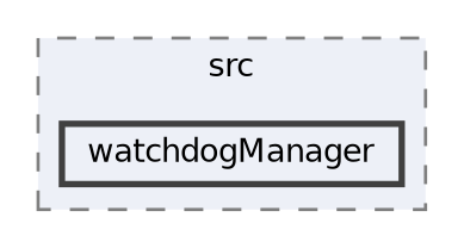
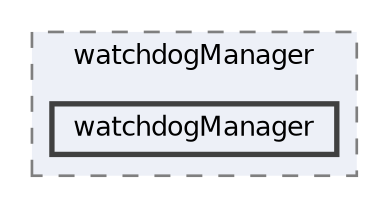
  digraph {
    compound=true
    n1 [color=grey25 fillcolor="#edf0f7" fontname=Helvetica fontsize=10 height=0.2 label=watchdogManager shape=box style="filled,bold" width=0.4]
    subgraph cluster_1 {
      bgcolor="#edf0f7"
      fontname=Helvetica
      fontsize=10
-     label=src
+     label=watchdogManager
      pencolor=grey50
      style="filled,dashed"
      n1
    }
  }
